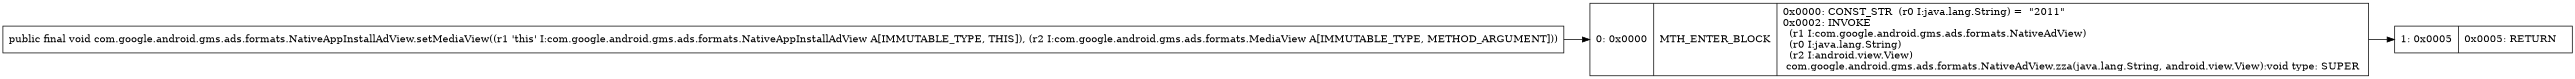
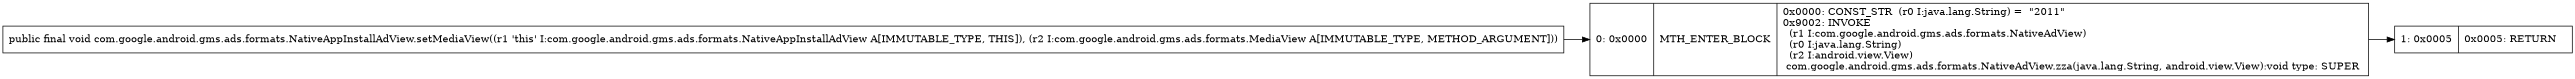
  digraph {
    rankdir=LR
    node [shape=record]
-   n1 [label="{0\:\ 0x0000|MTH_ENTER_BLOCK\l|0x0000: CONST_STR  (r0 I:java.lang.String) =  \"2011\" \l0x0002: INVOKE  \l  (r1 I:com.google.android.gms.ads.formats.NativeAdView)\l  (r0 I:java.lang.String)\l  (r2 I:android.view.View)\l com.google.android.gms.ads.formats.NativeAdView.zza(java.lang.String, android.view.View):void type: SUPER \l}"]
+   n1 [label="{0\:\ 0x0000|MTH_ENTER_BLOCK\l|0x0000: CONST_STR  (r0 I:java.lang.String) =  \"2011\" \l0x9002: INVOKE  \l  (r1 I:com.google.android.gms.ads.formats.NativeAdView)\l  (r0 I:java.lang.String)\l  (r2 I:android.view.View)\l com.google.android.gms.ads.formats.NativeAdView.zza(java.lang.String, android.view.View):void type: SUPER \l}"]
    n2 [label="{1\:\ 0x0005|0x0005: RETURN   \l}"]
    n3 [label="{public final void com.google.android.gms.ads.formats.NativeAppInstallAdView.setMediaView((r1 'this' I:com.google.android.gms.ads.formats.NativeAppInstallAdView A[IMMUTABLE_TYPE, THIS]), (r2 I:com.google.android.gms.ads.formats.MediaView A[IMMUTABLE_TYPE, METHOD_ARGUMENT])) }"]
    n1 -> n2
    n3 -> n1
  }
